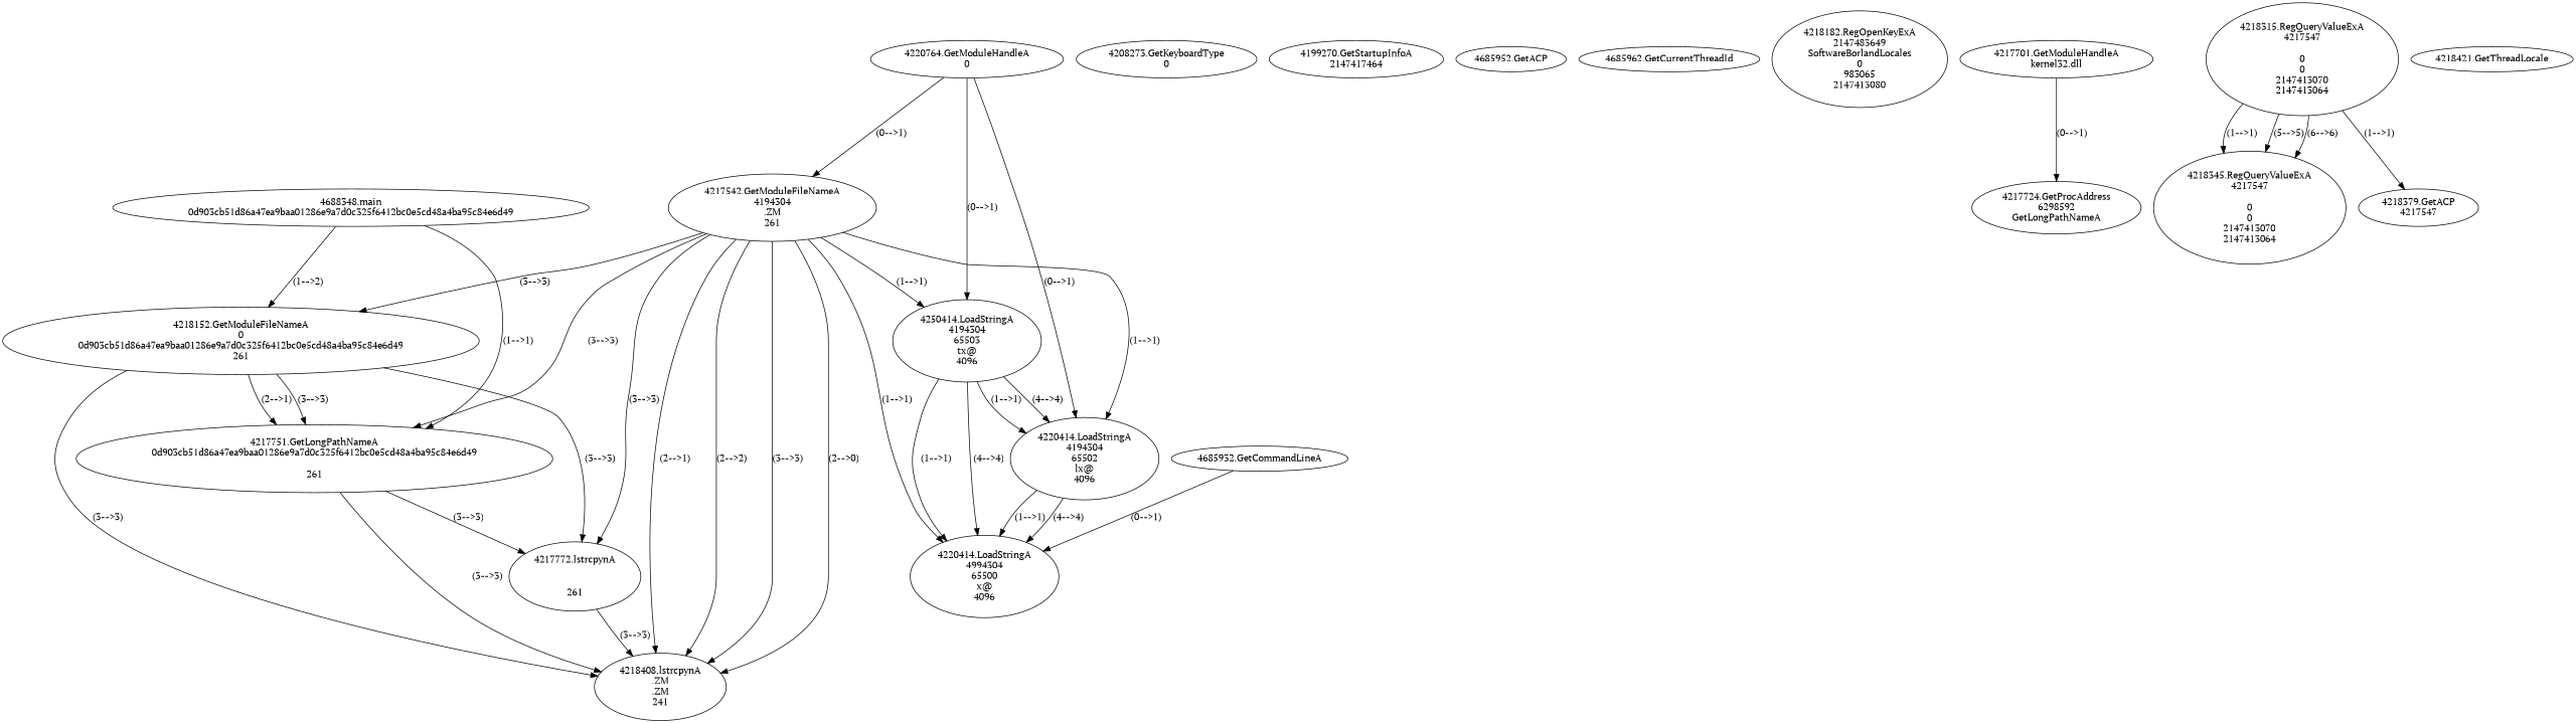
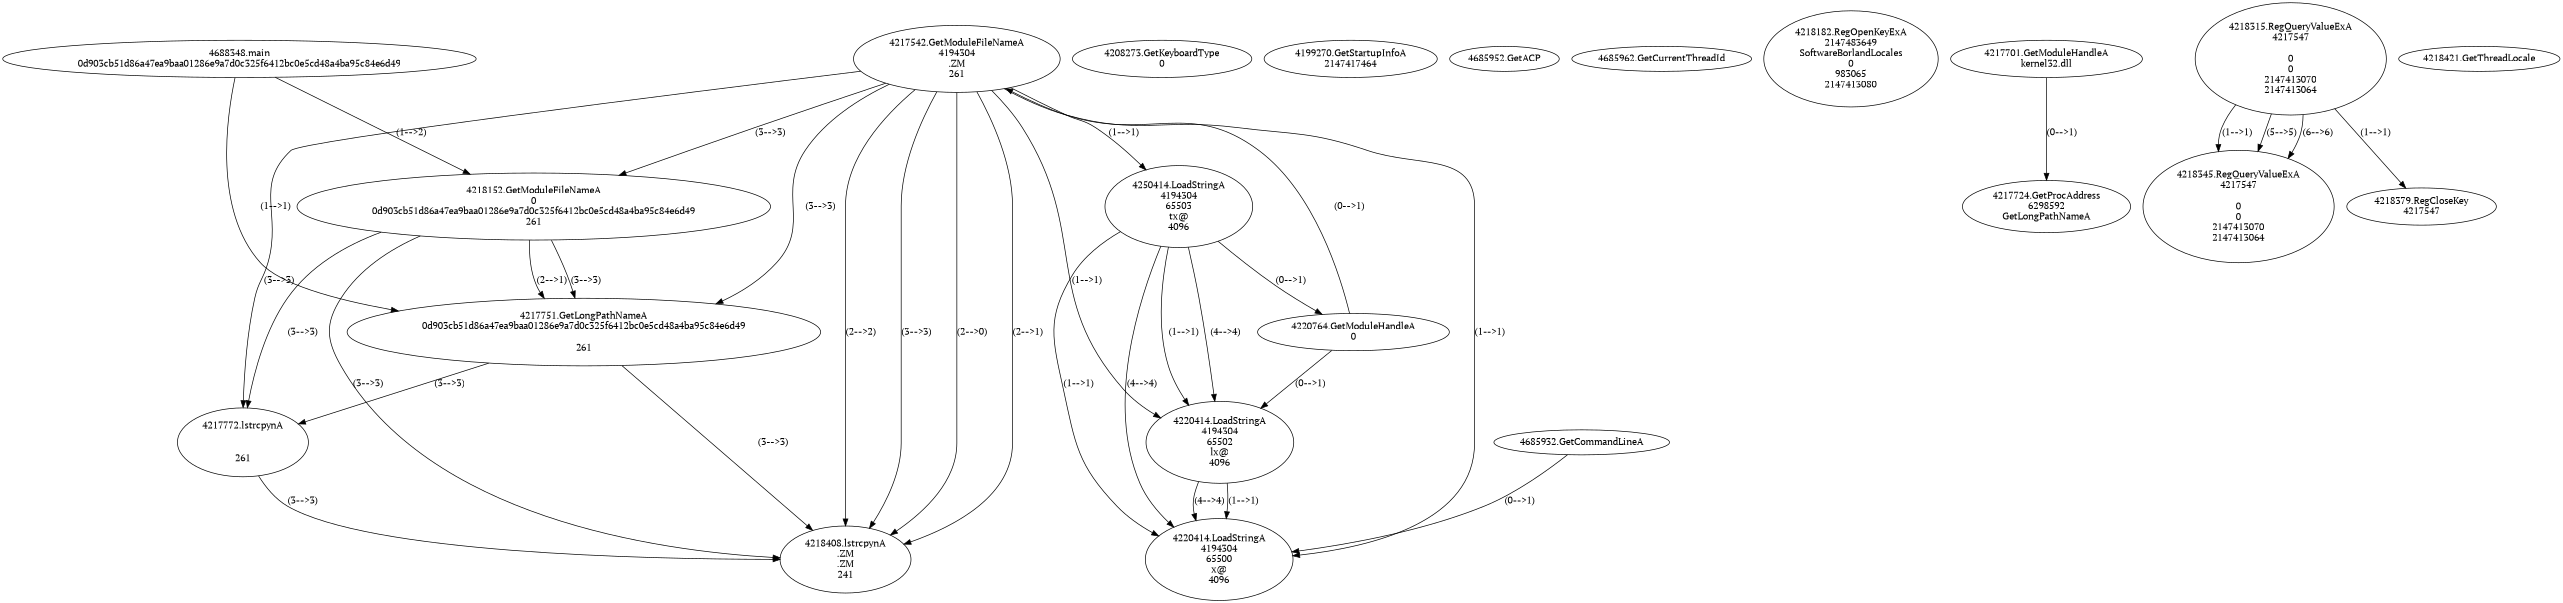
  digraph {
    fontname="PT Serif"
    node [fontname="PT Serif"]
    edge [fontname="PT Serif"]
    n1 [label="4688348.main\n0d903cb51d86a47ea9baa01286e9a7d0c325f6412bc0e5cd48a4ba95c84e6d49"]
    n2 [label="4218152.GetModuleFileNameA\n0\n0d903cb51d86a47ea9baa01286e9a7d0c325f6412bc0e5cd48a4ba95c84e6d49\n261"]
    n3 [label="4217751.GetLongPathNameA\n0d903cb51d86a47ea9baa01286e9a7d0c325f6412bc0e5cd48a4ba95c84e6d49\n\n261"]
    n4 [label="4217772.lstrcpynA\n\n\n261"]
    n5 [label="4218408.lstrcpynA\n.ZM\n.ZM\n241"]
    n6 [label="4220764.GetModuleHandleA\n0"]
    n7 [label="4217542.GetModuleFileNameA\n4194304\n.ZM\n261"]
    n8 [label="4250414.LoadStringA\n4194304\n65503\ntx@\n4096"]
    n9 [label="4220414.LoadStringA\n4194304\n65502\nlx@\n4096"]
-   n10 [label="4220414.LoadStringA\n4994304\n65500\n\x@\n4096"]
+   n10 [label="4220414.LoadStringA\n4194304\n65500\n\x@\n4096"]
    n11 [label="4208273.GetKeyboardType\n0"]
    n12 [label="4685932.GetCommandLineA\n"]
    n13 [label="4199270.GetStartupInfoA\n2147417464"]
    n14 [label="4685952.GetACP\n"]
    n15 [label="4685962.GetCurrentThreadId\n"]
    n16 [label="4218182.RegOpenKeyExA\n2147483649\nSoftware\Borland\Locales\n0\n983065\n2147413080"]
    n17 [label="4217701.GetModuleHandleA\nkernel32.dll"]
    n18 [label="4217724.GetProcAddress\n6298592\nGetLongPathNameA"]
    n19 [label="4218315.RegQueryValueExA\n4217547\n\n0\n0\n2147413070\n2147413064"]
    n20 [label="4218345.RegQueryValueExA\n4217547\n\n0\n0\n2147413070\n2147413064"]
-   n21 [label="4218379.GetACP\n4217547"]
+   n21 [label="4218379.RegCloseKey\n4217547"]
    n22 [label="4218421.GetThreadLocale\n"]
    n1 -> n2 [label="(1-->2)"]
    n1 -> n3 [label="(1-->1)"]
    n2 -> n3 [label="(2-->1)"]
    n2 -> n3 [label="(3-->3)"]
    n2 -> n4 [label="(3-->3)"]
    n2 -> n5 [label="(3-->3)"]
    n3 -> n4 [label="(3-->3)"]
    n3 -> n5 [label="(3-->3)"]
    n4 -> n5 [label="(3-->3)"]
    n6 -> n7 [label="(0-->1)"]
-   n6 -> n8 [label="(0-->1)"]
+   n8 -> n6 [label="(0-->1)"]
    n6 -> n9 [label="(0-->1)"]
    n7 -> n2 [label="(3-->3)"]
    n7 -> n3 [label="(3-->3)"]
    n7 -> n4 [label="(3-->3)"]
    n7 -> n5 [label="(2-->1)"]
    n7 -> n5 [label="(2-->2)"]
    n7 -> n5 [label="(3-->3)"]
    n7 -> n5 [label="(2-->0)"]
    n7 -> n8 [label="(1-->1)"]
    n7 -> n9 [label="(1-->1)"]
    n7 -> n10 [label="(1-->1)"]
    n8 -> n9 [label="(1-->1)"]
    n8 -> n9 [label="(4-->4)"]
    n8 -> n10 [label="(1-->1)"]
    n8 -> n10 [label="(4-->4)"]
    n9 -> n10 [label="(1-->1)"]
    n9 -> n10 [label="(4-->4)"]
    n12 -> n10 [label="(0-->1)"]
    n17 -> n18 [label="(0-->1)"]
    n19 -> n20 [label="(1-->1)"]
    n19 -> n20 [label="(5-->5)"]
    n19 -> n20 [label="(6-->6)"]
    n19 -> n21 [label="(1-->1)"]
  }
